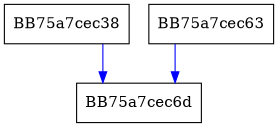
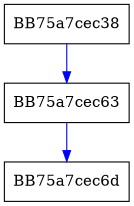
  digraph {
    splines=ortho
    node [shape=box]
    edge [color=blue]
    n1 [label=BB75a7cec38]
    BB75a7cec6d
    BB75a7cec63
-   n1 -> BB75a7cec6d
+   n1 -> BB75a7cec63
    BB75a7cec63 -> BB75a7cec6d
  }
